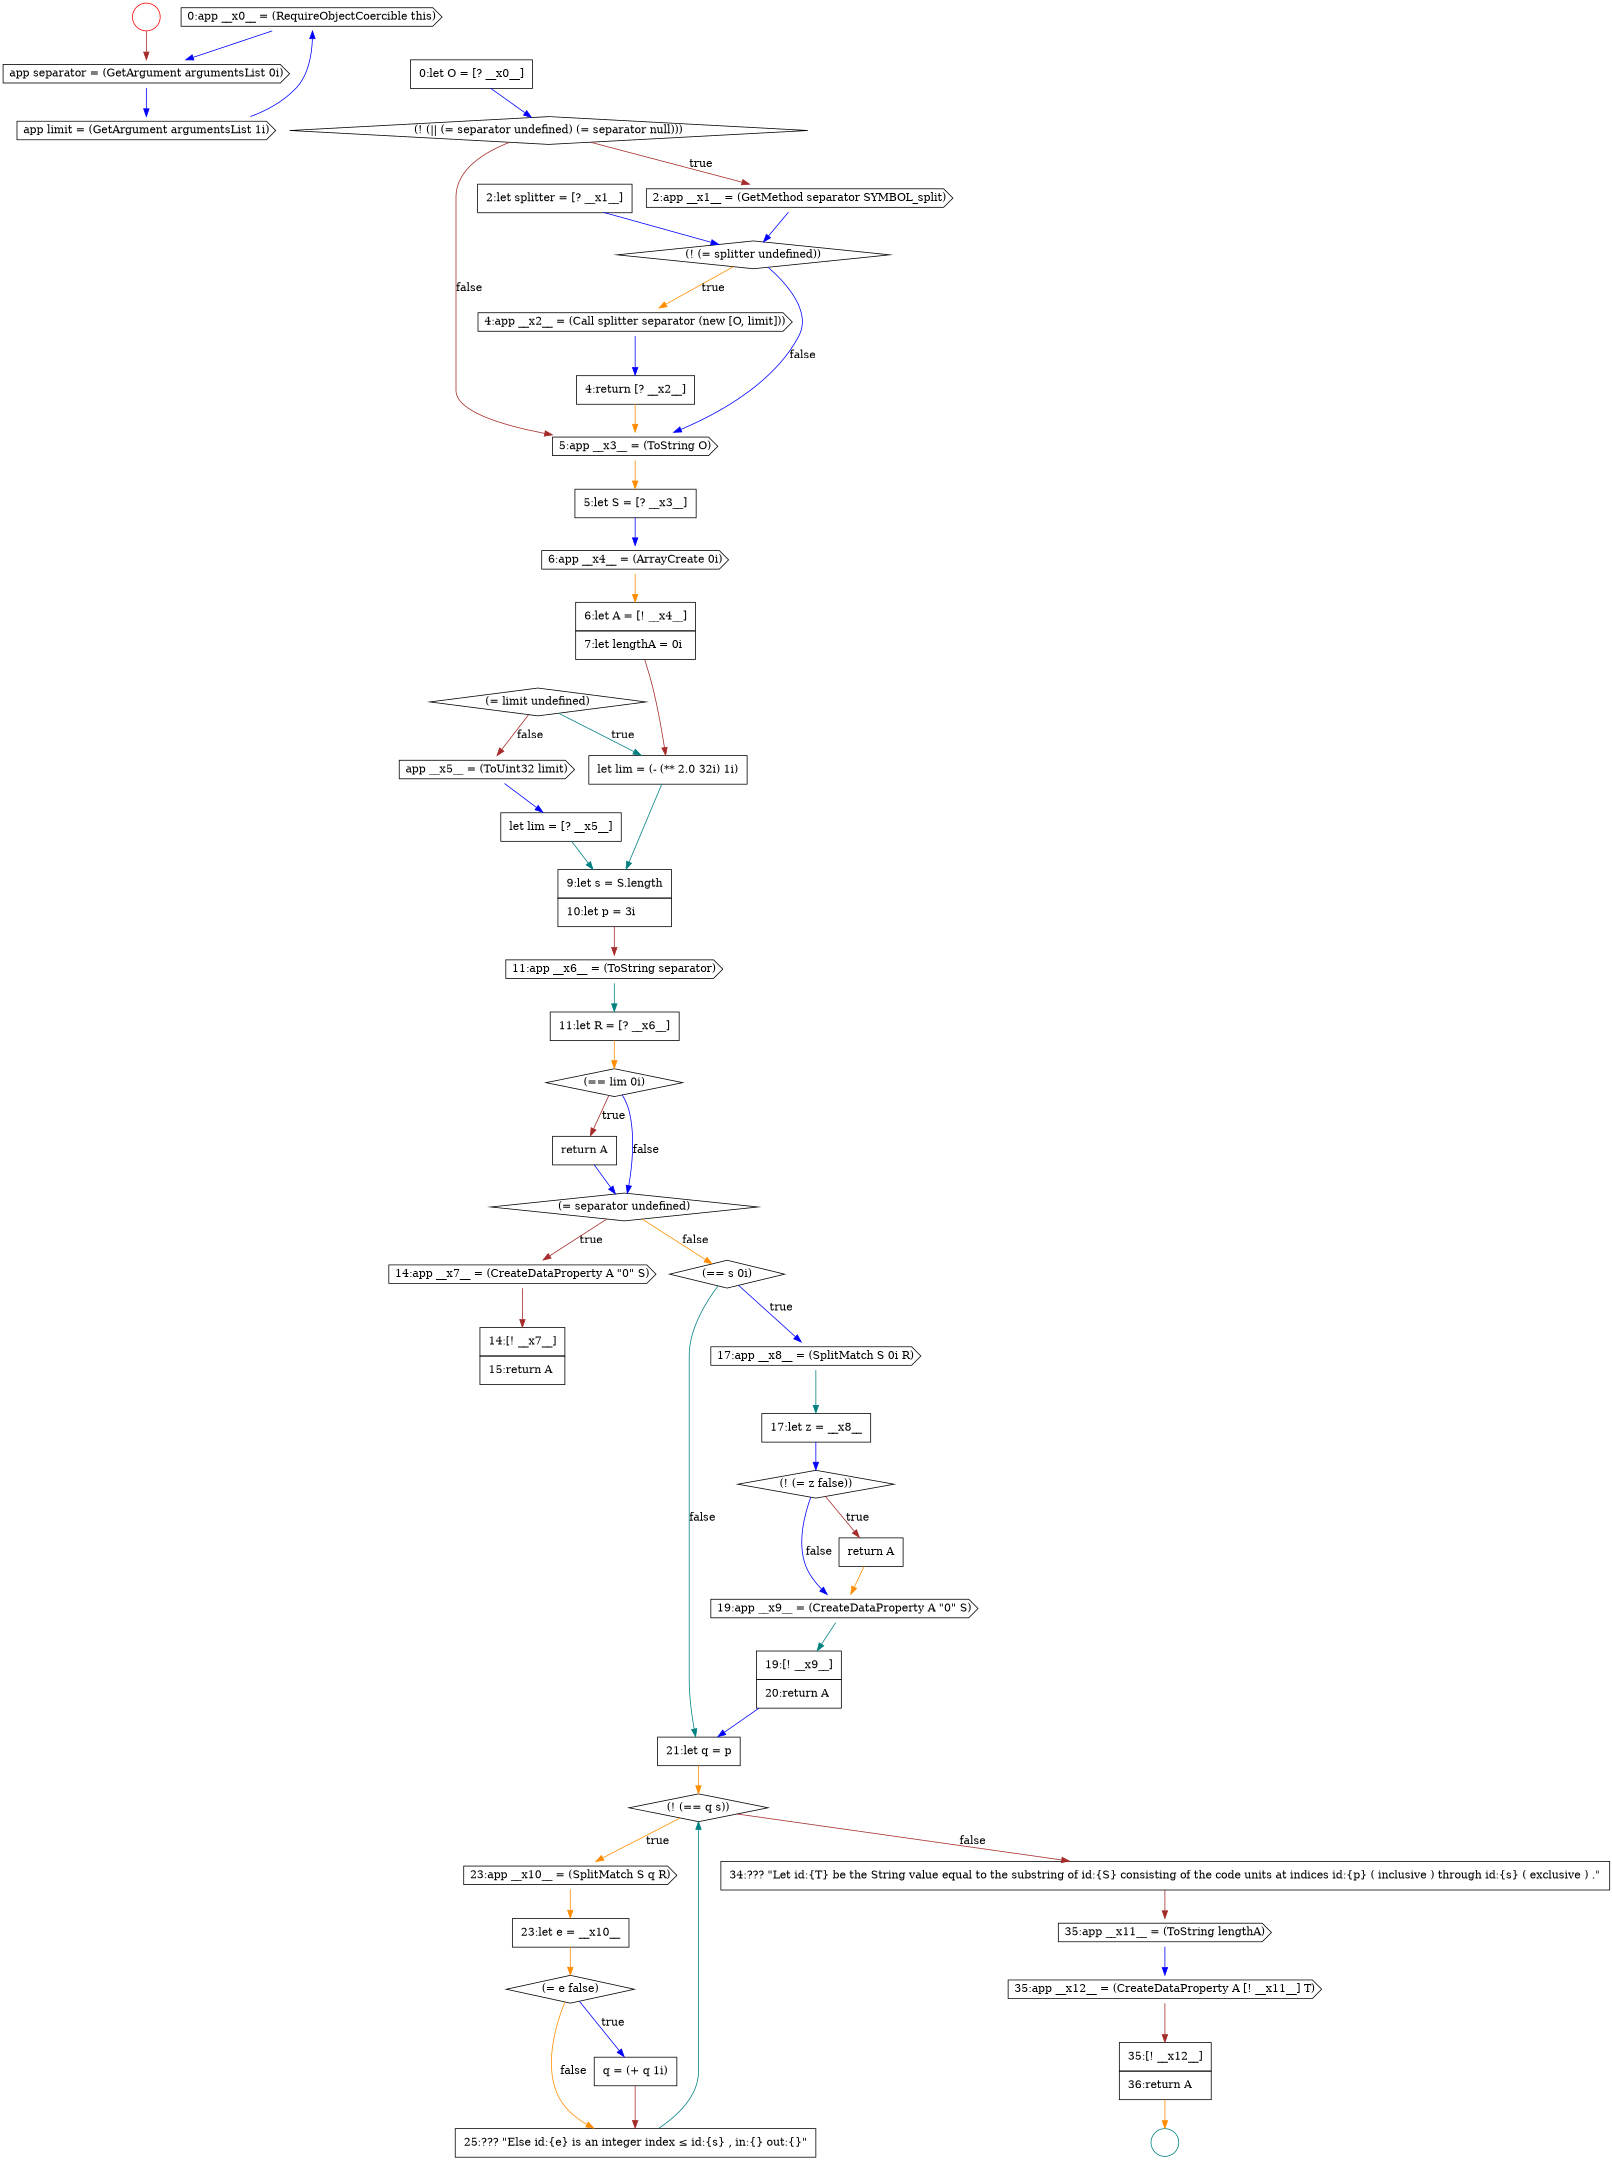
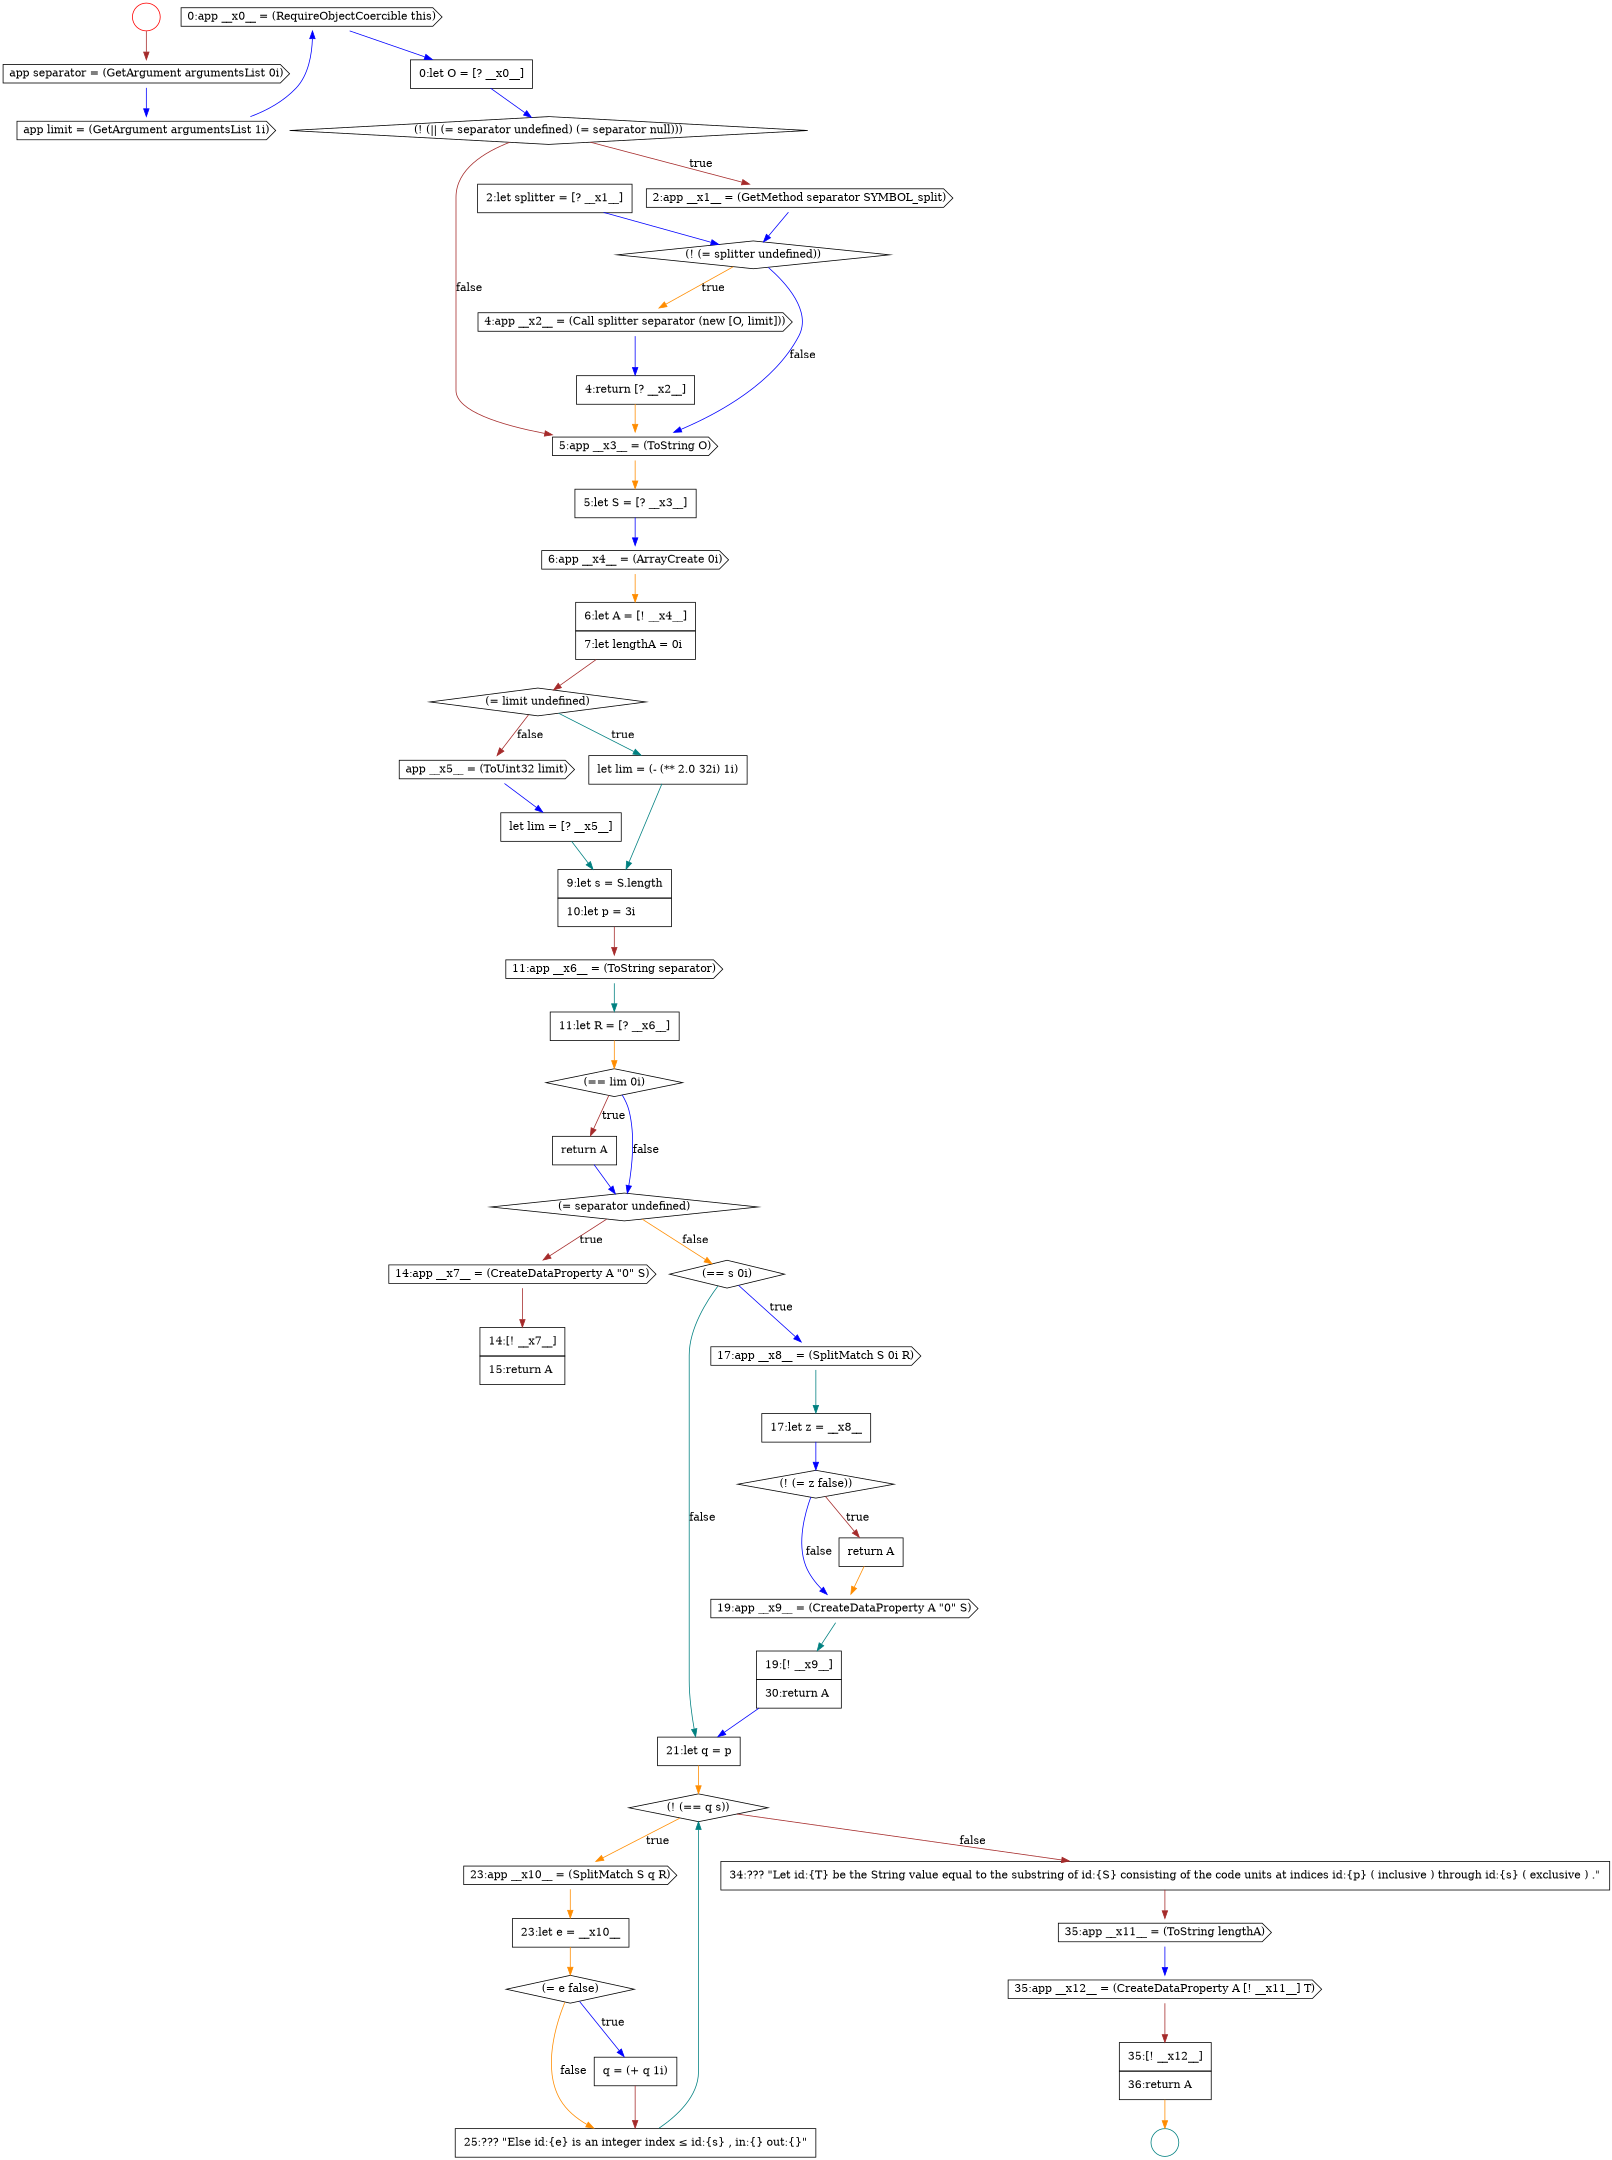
  digraph {
    node [color=black fillcolor=white shape=none style=filled]
    edge [color=blue]
    n1 [label=<<font color="black">17:app __x8__ = (SplitMatch S 0i R)</font>> shape=cds]
    n2 [label=<<font color="black">     <table border="0" cellborder="1" cellspacing="0" cellpadding="10">       <tr><td align="left">17:let z = __x8__</td></tr>     </table>   </font>> margin=0]
    n3 [label=<<font color="black">(! (= z false))</font>> shape=diamond]
    n4 [label=<<font color="black">14:app __x7__ = (CreateDataProperty A &quot;0&quot; S)</font>> shape=cds]
    n5 [label=<<font color="black">     <table border="0" cellborder="1" cellspacing="0" cellpadding="10">       <tr><td align="left">14:[! __x7__]</td></tr>       <tr><td align="left">15:return A</td></tr>     </table>   </font>> margin=0]
    n6 [label=<<font color="black">     <table border="0" cellborder="1" cellspacing="0" cellpadding="10">       <tr><td align="left">4:return [? __x2__]</td></tr>     </table>   </font>> margin=0]
    n7 [label=<<font color="black">5:app __x3__ = (ToString O)</font>> shape=cds]
    n8 [label=<<font color="black">     <table border="0" cellborder="1" cellspacing="0" cellpadding="10">       <tr><td align="left">5:let S = [? __x3__]</td></tr>     </table>   </font>> margin=0]
    n9 [label=<<font color="black">(== s 0i)</font>> shape=diamond]
    n10 [label=<<font color="black">     <table border="0" cellborder="1" cellspacing="0" cellpadding="10">       <tr><td align="left">21:let q = p</td></tr>     </table>   </font>> margin=0]
    n11 [label=<<font color="black">(! (== q s))</font>> shape=diamond]
    n12 [label=<<font color="black">     <table border="0" cellborder="1" cellspacing="0" cellpadding="10">       <tr><td align="left">q = (+ q 1i)</td></tr>     </table>   </font>> margin=0]
    n13 [label=<<font color="black">     <table border="0" cellborder="1" cellspacing="0" cellpadding="10">       <tr><td align="left">25:??? &quot;Else id:{e} is an integer index &le; id:{s} , in:{} out:{}&quot;</td></tr>     </table>   </font>> margin=0]
    n14 [label=<<font color="black">23:app __x10__ = (SplitMatch S q R)</font>> shape=cds]
    n15 [label=<<font color="black">     <table border="0" cellborder="1" cellspacing="0" cellpadding="10">       <tr><td align="left">34:??? &quot;Let id:{T} be the String value equal to the substring of id:{S} consisting of the code units at indices id:{p} ( inclusive ) through id:{s} ( exclusive ) .&quot;</td></tr>     </table>   </font>> margin=0]
-   n16 [label=<<font color="black">     <table border="0" cellborder="1" cellspacing="0" cellpadding="10">       <tr><td align="left">19:[! __x9__]</td></tr>       <tr><td align="left">20:return A</td></tr>     </table>   </font>> margin=0]
+   n16 [label=<<font color="black">     <table border="0" cellborder="1" cellspacing="0" cellpadding="10">       <tr><td align="left">19:[! __x9__]</td></tr>       <tr><td align="left">30:return A</td></tr>     </table>   </font>> margin=0]
    n17 [label=<<font color="black">     <table border="0" cellborder="1" cellspacing="0" cellpadding="10">       <tr><td align="left">6:let A = [! __x4__]</td></tr>       <tr><td align="left">7:let lengthA = 0i</td></tr>     </table>   </font>> margin=0]
    n18 [label=<<font color="black">(= limit undefined)</font>> shape=diamond]
    n19 [label=<<font color="black">app __x5__ = (ToUint32 limit)</font>> shape=cds]
    n20 [label=<<font color="black">     <table border="0" cellborder="1" cellspacing="0" cellpadding="10">       <tr><td align="left">let lim = (- (** 2.0 32i) 1i)</td></tr>     </table>   </font>> margin=0]
    n21 [label=<<font color="black">     <table border="0" cellborder="1" cellspacing="0" cellpadding="10">       <tr><td align="left">23:let e = __x10__</td></tr>     </table>   </font>> margin=0]
    n22 [label=<<font color="black">(= e false)</font>> shape=diamond]
    n23 [label=<<font color="black">2:app __x1__ = (GetMethod separator SYMBOL_split)</font>> shape=cds]
    n24 [label=<<font color="black">(! (= splitter undefined))</font>> shape=diamond]
    n25 [label=<<font color="black">     <table border="0" cellborder="1" cellspacing="0" cellpadding="10">       <tr><td align="left">2:let splitter = [? __x1__]</td></tr>     </table>   </font>> margin=0]
    n26 [label=<<font color="black">     <table border="0" cellborder="1" cellspacing="0" cellpadding="10">       <tr><td align="left">let lim = [? __x5__]</td></tr>     </table>   </font>> margin=0]
    n27 [label=<<font color="black">     <table border="0" cellborder="1" cellspacing="0" cellpadding="10">       <tr><td align="left">9:let s = S.length</td></tr>       <tr><td align="left">10:let p = 3i</td></tr>     </table>   </font>> margin=0]
    n28 [label=<<font color="black">19:app __x9__ = (CreateDataProperty A &quot;0&quot; S)</font>> shape=cds]
    n29 [color=teal label=" " shape=circle]
    n30 [label=<<font color="black">6:app __x4__ = (ArrayCreate 0i)</font>> shape=cds]
    n31 [label=<<font color="black">11:app __x6__ = (ToString separator)</font>> shape=cds]
    n32 [label=<<font color="black">     <table border="0" cellborder="1" cellspacing="0" cellpadding="10">       <tr><td align="left">11:let R = [? __x6__]</td></tr>     </table>   </font>> margin=0]
    n33 [label=<<font color="black">(== lim 0i)</font>> shape=diamond]
    n34 [label=<<font color="black">35:app __x11__ = (ToString lengthA)</font>> shape=cds]
    n35 [label=<<font color="black">35:app __x12__ = (CreateDataProperty A [! __x11__] T)</font>> shape=cds]
    n36 [label=<<font color="black">     <table border="0" cellborder="1" cellspacing="0" cellpadding="10">       <tr><td align="left">35:[! __x12__]</td></tr>       <tr><td align="left">36:return A</td></tr>     </table>   </font>> margin=0]
    n37 [label=<<font color="black">0:app __x0__ = (RequireObjectCoercible this)</font>> shape=cds]
    n38 [label=<<font color="black">     <table border="0" cellborder="1" cellspacing="0" cellpadding="10">       <tr><td align="left">0:let O = [? __x0__]</td></tr>     </table>   </font>> margin=0]
    n39 [label=<<font color="black">(! (|| (= separator undefined) (= separator null)))</font>> shape=diamond]
    n40 [label=<<font color="black">     <table border="0" cellborder="1" cellspacing="0" cellpadding="10">       <tr><td align="left">return A</td></tr>     </table>   </font>> margin=0]
    n41 [label=<<font color="black">(= separator undefined)</font>> shape=diamond]
    n42 [color=red label=" " shape=circle]
    n43 [label=<<font color="black">app separator = (GetArgument argumentsList 0i)</font>> shape=cds]
    n44 [label=<<font color="black">app limit = (GetArgument argumentsList 1i)</font>> shape=cds]
    n45 [label=<<font color="black">     <table border="0" cellborder="1" cellspacing="0" cellpadding="10">       <tr><td align="left">return A</td></tr>     </table>   </font>> margin=0]
    n46 [label=<<font color="black">4:app __x2__ = (Call splitter separator (new [O, limit]))</font>> shape=cds]
    n1 -> n2 [color=teal]
    n2 -> n3
    n3 -> n28 [label=<<font color="black">false</font>>]
    n3 -> n45 [color=brown label=<<font color="black">true</font>>]
    n4 -> n5 [color=brown]
    n6 -> n7 [color=darkorange]
    n7 -> n8 [color=darkorange]
    n8 -> n30
    n9 -> n1 [label=<<font color="black">true</font>>]
    n9 -> n10 [color=teal label=<<font color="black">false</font>>]
    n10 -> n11 [color=darkorange]
    n11 -> n14 [color=darkorange label=<<font color="black">true</font>>]
    n11 -> n15 [color=brown label=<<font color="black">false</font>>]
    n12 -> n13 [color=brown]
    n13 -> n11 [color=teal]
    n14 -> n21 [color=darkorange]
    n15 -> n34 [color=brown]
    n16 -> n10
-   n17 -> n20 [color=brown]
+   n17 -> n18 [color=brown]
    n18 -> n19 [color=brown label=<<font color="black">false</font>>]
    n18 -> n20 [color=teal label=<<font color="black">true</font>>]
    n19 -> n26
    n20 -> n27 [color=teal]
    n21 -> n22 [color=darkorange]
    n22 -> n12 [label=<<font color="black">true</font>>]
    n22 -> n13 [color=darkorange label=<<font color="black">false</font>>]
    n23 -> n24
    n24 -> n7 [label=<<font color="black">false</font>>]
    n24 -> n46 [color=darkorange label=<<font color="black">true</font>>]
    n25 -> n24
    n26 -> n27 [color=teal]
    n27 -> n31 [color=brown]
    n28 -> n16 [color=teal]
    n30 -> n17 [color=darkorange]
    n31 -> n32 [color=teal]
    n32 -> n33 [color=darkorange]
    n33 -> n40 [color=brown label=<<font color="black">true</font>>]
    n33 -> n41 [label=<<font color="black">false</font>>]
    n34 -> n35
    n35 -> n36 [color=brown]
    n36 -> n29 [color=darkorange]
-   n37 -> n43
+   n37 -> n38
    n38 -> n39
    n39 -> n7 [color=brown label=<<font color="black">false</font>>]
    n39 -> n23 [color=brown label=<<font color="black">true</font>>]
    n40 -> n41
    n41 -> n4 [color=brown label=<<font color="black">true</font>>]
    n41 -> n9 [color=darkorange label=<<font color="black">false</font>>]
    n42 -> n43 [color=brown]
    n43 -> n44
    n44 -> n37
    n45 -> n28 [color=darkorange]
    n46 -> n6
  }
